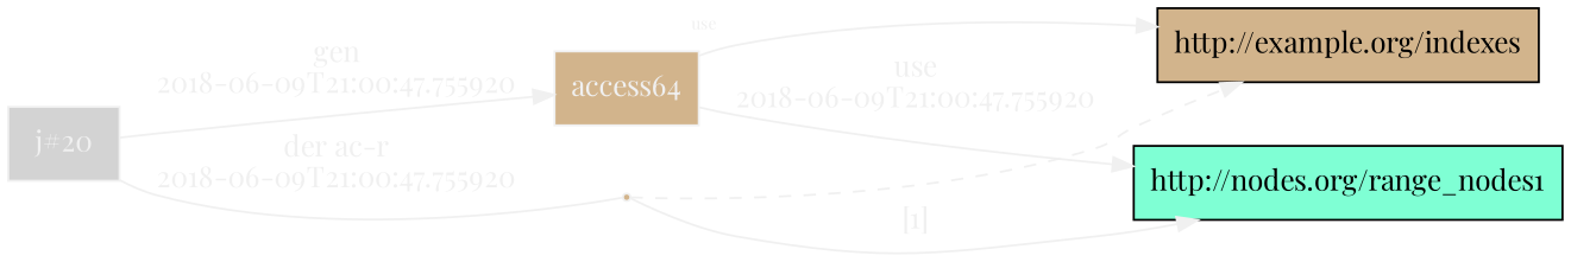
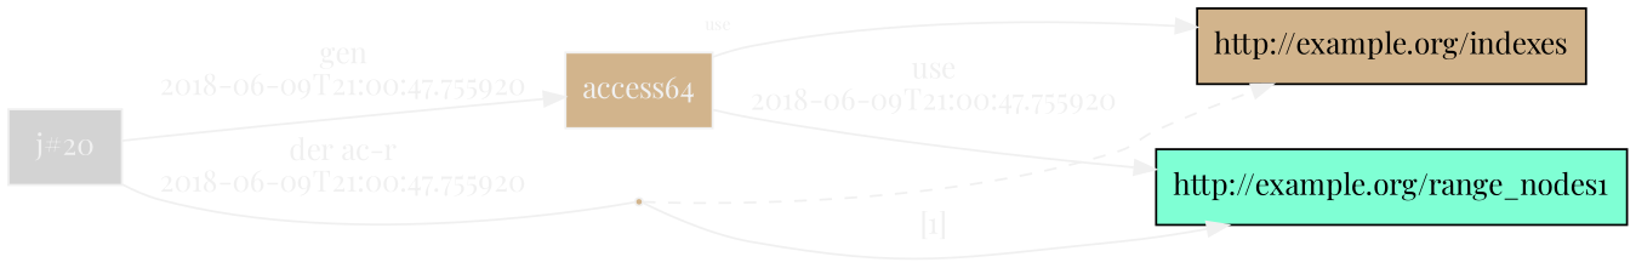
  digraph {
    rankdir=LR
    fontname="Playfair Display"
    node [color="#F0F0F0" fillcolor=tan fontcolor="#F0F0F0" style=filled shape=box fontname="Playfair Display"]
    edge [angle=60.0 color="#F0F0F0" distance=1.5 fontcolor="#F0F0F0" fontsize=14 rotation=20 fontname="Playfair Display"]
    n1 [fillcolor=lightgrey label="j#20"]
    n2 [label=access64 sides=4]
    bn0 [shape=point]
    "http://example.org/indexes" [color="" fontcolor=""]
-   "http://example.org/range_nodes1" [fillcolor=aquamarine label="http://nodes.org/range_nodes1" color="" fontcolor=""]
+   "http://example.org/range_nodes1" [fillcolor=aquamarine color="" fontcolor=""]
    n1 -> n2 [label="gen\n2018-06-09T21:00:47.755920"]
    n1 -> bn0 [arrowhead=none label="der ac-r\n2018-06-09T21:00:47.755920"]
    n2 -> "http://example.org/indexes" [labelangle=60.0 labeldistance=1.5 labelfontsize=8 taillabel=use angle="" distance="" fontsize=""]
    n2 -> "http://example.org/range_nodes1" [label="use\n2018-06-09T21:00:47.755920"]
    bn0 -> "http://example.org/indexes" [style=dashed angle="" distance="" fontsize="" rotation=""]
    bn0 -> "http://example.org/range_nodes1" [label="[1]"]
  }
